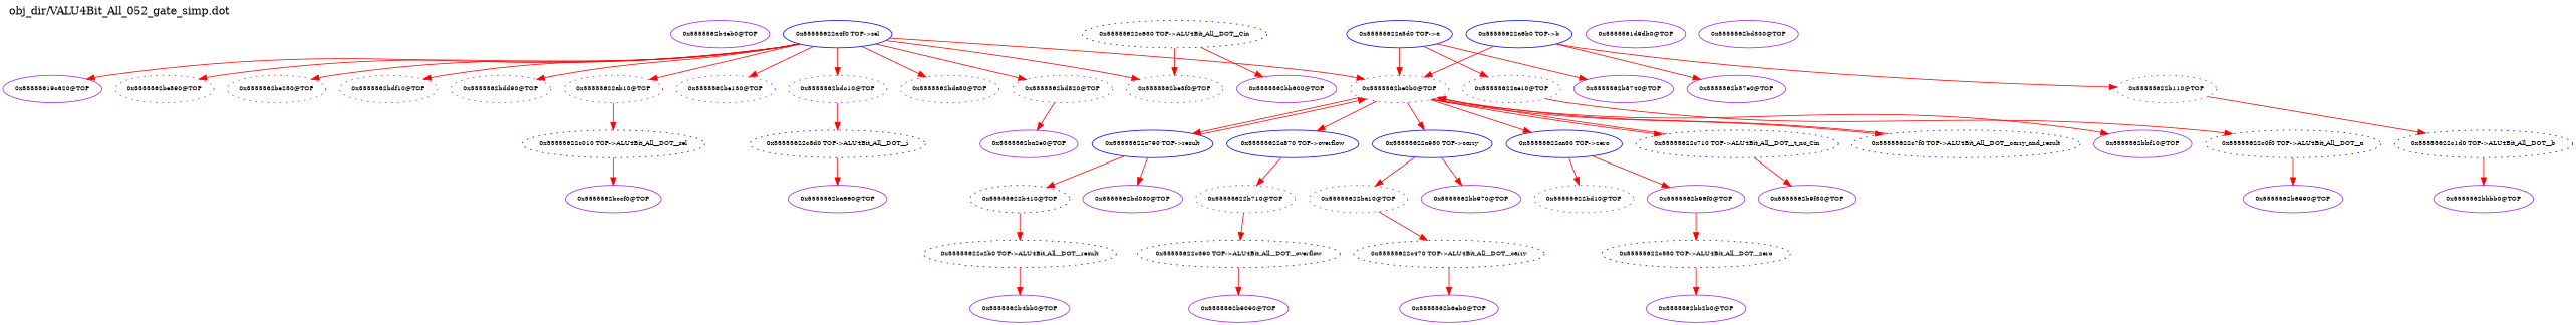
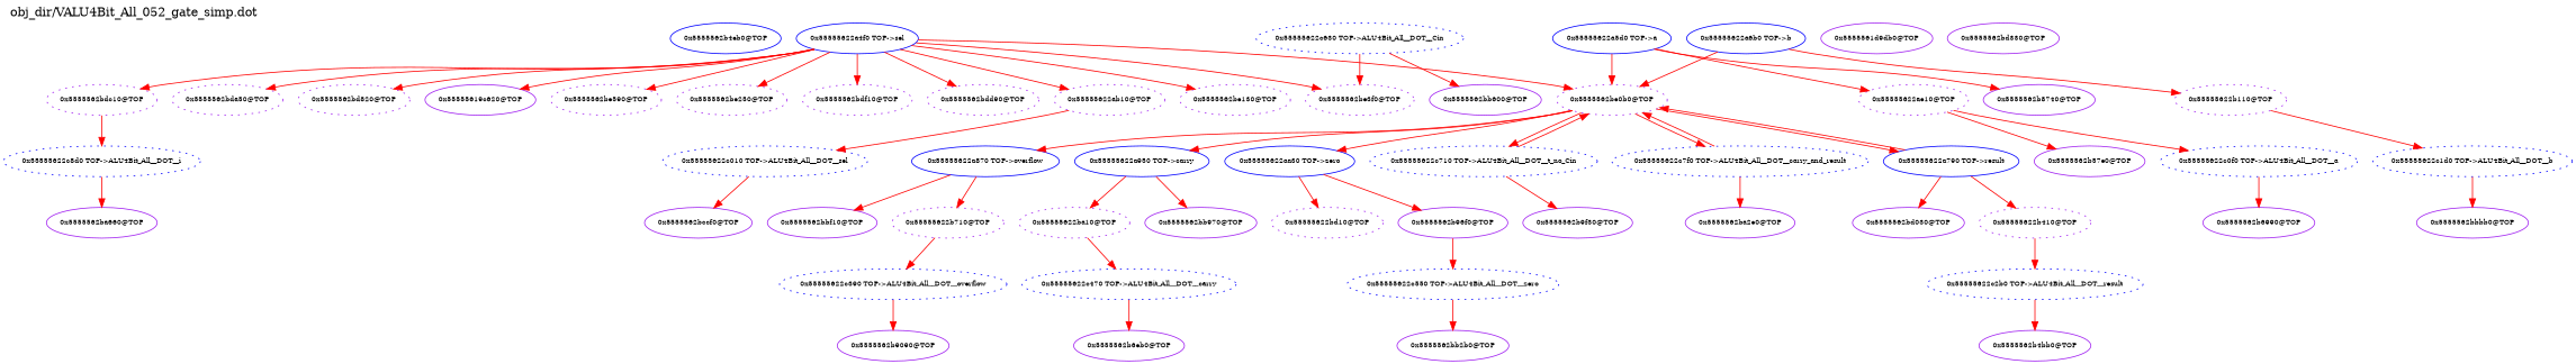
  digraph {
    label="obj_dir/VALU4Bit_All_052_gate_simp.dot"
    labeljust=l
    labelloc=t
    rankdir=TB
    node [color=purple fontsize=8]
    edge [color=red fontsize=8 weight=1]
-   n1 [label="0x5555562b4eb0@TOP"]
+   n1 [color=blue label="0x5555562b4eb0@TOP"]
    n2 [label="0x55555622ab10@TOP" style=dotted]
    n3 [color=blue label="0x55555622c010 TOP->ALU4Bit_All__DOT__sel" style=dotted]
    n4 [label="0x5555562bccf0@TOP"]
    n5 [color=blue label="0x55555622a4f0 TOP->sel"]
    n6 [label="0x5555562be130@TOP" style=dotted]
    n7 [label="0x5555562be590@TOP" style=dotted]
    n8 [label="0x5555562be3f0@TOP" style=dotted]
    n9 [label="0x5555562be250@TOP" style=dotted]
    n10 [label="0x5555562be0b0@TOP" style=dotted]
    n11 [label="0x5555562bdf10@TOP" style=dotted]
    n12 [label="0x5555562bdd90@TOP" style=dotted]
    n13 [label="0x5555562bdc10@TOP" style=dotted]
    n14 [label="0x5555562bda50@TOP" style=dotted]
    n15 [label="0x5555562bd820@TOP" style=dotted]
    n16 [label="0x55555619c620@TOP"]
    n17 [color=blue label="0x55555622a790 TOP->result"]
    n18 [color=blue label="0x55555622a870 TOP->overflow"]
    n19 [color=blue label="0x55555622a950 TOP->carry"]
    n20 [color=blue label="0x55555622aa30 TOP->zero"]
    n21 [color=blue label="0x55555622c710 TOP->ALU4Bit_All__DOT__t_no_Cin" style=dotted]
    n22 [color=blue label="0x55555622c7f0 TOP->ALU4Bit_All__DOT__carry_and_result" style=dotted]
    n23 [color=blue label="0x55555622c8d0 TOP->ALU4Bit_All__DOT__i" style=dotted]
    n24 [label="0x55555622ae10@TOP" style=dotted]
    n25 [color=blue label="0x55555622c0f0 TOP->ALU4Bit_All__DOT__a" style=dotted]
    n26 [label="0x5555562b6990@TOP"]
    n27 [color=blue label="0x55555622a5d0 TOP->a"]
    n28 [label="0x5555562b8740@TOP"]
    n29 [label="0x55555622b110@TOP" style=dotted]
    n30 [color=blue label="0x55555622c1d0 TOP->ALU4Bit_All__DOT__b" style=dotted]
    n31 [label="0x5555562bbbb0@TOP"]
    n32 [color=blue label="0x55555622a6b0 TOP->b"]
    n33 [label="0x5555562b57e0@TOP"]
-   n34 [color=blue label="0x55555622b410@TOP" style=dotted]
+   n34 [label="0x55555622b410@TOP" style=dotted]
    n35 [color=blue label="0x55555622c2b0 TOP->ALU4Bit_All__DOT__result" style=dotted]
    n36 [label="0x5555562b4bb0@TOP"]
    n37 [label="0x5555562bd030@TOP"]
    n38 [label="0x55555622b710@TOP" style=dotted]
    n39 [color=blue label="0x55555622c390 TOP->ALU4Bit_All__DOT__overflow" style=dotted]
    n40 [label="0x5555562b9090@TOP"]
    n41 [label="0x5555562bbf10@TOP"]
    n42 [label="0x55555622ba10@TOP" style=dotted]
    n43 [color=blue label="0x55555622c470 TOP->ALU4Bit_All__DOT__carry" style=dotted]
    n44 [label="0x5555562b6eb0@TOP"]
    n45 [label="0x5555562bb970@TOP"]
    n46 [label="0x55555622bd10@TOP" style=dotted]
    n47 [color=blue label="0x55555622c550 TOP->ALU4Bit_All__DOT__zero" style=dotted]
    n48 [label="0x5555562bb2b0@TOP"]
    n49 [label="0x5555562b96f0@TOP"]
    n50 [color=blue label="0x55555622c630 TOP->ALU4Bit_All__DOT__Cin" style=dotted]
    n51 [label="0x5555562bb600@TOP"]
    n52 [label="0x5555562b9f30@TOP"]
    n53 [label="0x5555562ba2e0@TOP"]
    n54 [label="0x5555562ba660@TOP"]
    n55 [label="0x5555561d9db0@TOP"]
    n56 [label="0x5555562bd330@TOP"]
    n2 -> n3
    n3 -> n4
    n5 -> n2
    n5 -> n6
    n5 -> n7 [weight=2]
    n5 -> n8 [weight=4]
    n5 -> n9 [weight=3]
    n5 -> n10 [weight=7]
    n5 -> n11 [weight=3]
    n5 -> n12 [weight=2]
    n5 -> n13 [weight=5]
    n5 -> n14 [weight=3]
    n5 -> n15 [weight=3]
    n5 -> n16
    n10 -> n17 [weight=12]
    n10 -> n18 [weight=8]
    n10 -> n19 [weight=8]
    n10 -> n20 [weight=8]
    n10 -> n21 [weight=2]
    n10 -> n22 [weight=2]
    n13 -> n23 [weight=3]
    n17 -> n10 [weight=10]
    n17 -> n34
    n17 -> n37
    n18 -> n38
-   n10 -> n41
+   n18 -> n41
    n19 -> n42
    n19 -> n45
    n20 -> n46
    n20 -> n49
    n21 -> n10 [weight=4]
    n21 -> n52
    n22 -> n10 [weight=4]
-   n15 -> n53
+   n22 -> n53
    n23 -> n54
    n24 -> n25
    n25 -> n26
    n27 -> n10 [weight=21]
    n27 -> n24
    n27 -> n28
    n29 -> n30
    n30 -> n31
    n32 -> n10 [weight=14]
    n32 -> n29
-   n32 -> n33
+   n24 -> n33
    n34 -> n35
    n35 -> n36
    n38 -> n39
    n39 -> n40
    n42 -> n43
    n43 -> n44
    n47 -> n48
    n49 -> n47
    n50 -> n8 [weight=3]
    n50 -> n51
  }
